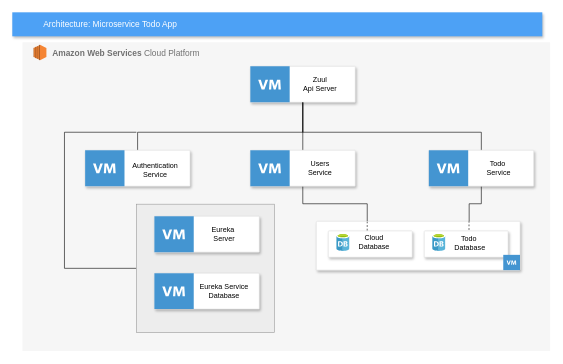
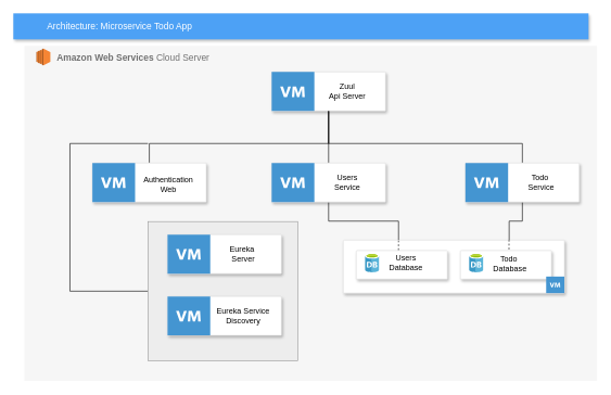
  <mxCell id="0" />
  <mxCell id="1" parent="0" />
- <mxCell id="2" value="&lt;b&gt;Amazon Web Services&amp;nbsp;&lt;/b&gt;Cloud Platform" style="fillColor=#F6F6F6;strokeColor=none;shadow=0;gradientColor=none;fontSize=14;align=left;spacing=10;fontColor=#717171;9E9E9E;verticalAlign=top;spacingTop=-4;fontStyle=0;spacingLeft=40;html=1;imageAspect=0;" parent="1" vertex="1"><mxGeometry x="37" y="70" width="880" height="515" as="geometry" /></mxCell>
+ <mxCell id="2" value="&lt;b&gt;Amazon Web Services&amp;nbsp;&lt;/b&gt;Cloud Server" style="fillColor=#F6F6F6;strokeColor=none;shadow=0;gradientColor=none;fontSize=14;align=left;spacing=10;fontColor=#717171;9E9E9E;verticalAlign=top;spacingTop=-4;fontStyle=0;spacingLeft=40;html=1;imageAspect=0;" parent="1" vertex="1"><mxGeometry x="37" y="70" width="880" height="515" as="geometry" /></mxCell>
  <mxCell id="3" style="edgeStyle=orthogonalEdgeStyle;rounded=0;orthogonalLoop=1;jettySize=auto;html=1;endArrow=none;endFill=0;" edge="1" parent="1" source="4"><mxGeometry relative="1" as="geometry"><mxPoint x="227" y="220" as="targetPoint" /><Array as="points"><mxPoint x="107" y="447" /><mxPoint x="107" y="220" /></Array></mxGeometry></mxCell>
  <mxCell id="4" value="" style="fillColor=#EDEDED;strokeColor=#999999;shadow=0;gradientColor=none;fontSize=14;align=left;spacing=10;fontColor=#717171;9E9E9E;verticalAlign=top;spacingTop=-4;fontStyle=0;spacingLeft=40;html=1;" parent="1" vertex="1"><mxGeometry x="227" y="340" width="230" height="214" as="geometry" /></mxCell>
  <mxCell id="5" value="&lt;font color=&quot;#4d4d4d&quot;&gt;&lt;br&gt;&lt;/font&gt;" style="strokeColor=#dddddd;fillColor=#ffffff;shadow=1;strokeWidth=1;rounded=1;absoluteArcSize=1;arcSize=2;fontSize=10;fontColor=#9E9E9E;align=center;html=1;" parent="1" vertex="1"><mxGeometry x="527" y="368.5" width="340" height="81.5" as="geometry" /></mxCell>
  <mxCell id="6" value="Architecture: Microservice Todo App" style="fillColor=#4DA1F5;strokeColor=none;shadow=1;gradientColor=none;fontSize=14;align=left;spacingLeft=50;fontColor=#ffffff;html=1;" parent="1" vertex="1"><mxGeometry x="20" y="20" width="884" height="40" as="geometry" /></mxCell>
  <mxCell id="7" style="edgeStyle=orthogonalEdgeStyle;rounded=0;orthogonalLoop=1;jettySize=auto;html=1;entryX=0.5;entryY=0;entryDx=0;entryDy=0;endArrow=none;endFill=0;" edge="1" parent="1" source="8" target="19"><mxGeometry relative="1" as="geometry" /></mxCell>
  <mxCell id="8" value="&lt;font color=&quot;#4d4d4d&quot;&gt;&lt;br&gt;&lt;/font&gt;" style="strokeColor=#dddddd;fillColor=#ffffff;shadow=1;strokeWidth=1;rounded=1;absoluteArcSize=1;arcSize=2;fontSize=10;fontColor=#9E9E9E;align=center;html=1;" parent="1" vertex="1"><mxGeometry x="417" y="110" width="175" height="60" as="geometry" /></mxCell>
  <mxCell id="9" value="" style="outlineConnect=0;dashed=0;verticalLabelPosition=bottom;verticalAlign=top;align=center;html=1;shape=mxgraph.aws3.ec2;fillColor=#F58534;gradientColor=none;" parent="1" vertex="1"><mxGeometry x="55.5" y="74" width="21.39" height="26" as="geometry" /></mxCell>
  <mxCell id="10" value="" style="shadow=0;dashed=0;html=1;strokeColor=none;fillColor=#4495D1;labelPosition=center;verticalLabelPosition=bottom;verticalAlign=top;align=center;outlineConnect=0;shape=mxgraph.veeam.2d.virtual_machine;" parent="1" vertex="1"><mxGeometry x="417" y="110" width="65.625" height="60" as="geometry" /></mxCell>
  <mxCell id="11" value="" style="shape=image;html=1;verticalAlign=top;verticalLabelPosition=bottom;labelBackgroundColor=#ffffff;imageAspect=0;aspect=fixed;image=https://cdn3.iconfinder.com/data/icons/logos-and-brands-adobe/512/97_Docker-128.png" parent="1" vertex="1"><mxGeometry x="562" y="110" width="30" height="30" as="geometry" /></mxCell>
  <mxCell id="12" value="Zuul &lt;br&gt;Api Server&lt;br&gt;" style="text;html=1;align=center;verticalAlign=middle;resizable=0;points=[];autosize=1;" parent="1" vertex="1"><mxGeometry x="493" y="125" width="80" height="30" as="geometry" /></mxCell>
  <mxCell id="13" style="edgeStyle=orthogonalEdgeStyle;rounded=0;orthogonalLoop=1;jettySize=auto;html=1;entryX=0.5;entryY=1;entryDx=0;entryDy=0;endArrow=none;endFill=0;" edge="1" parent="1" source="14" target="8"><mxGeometry relative="1" as="geometry"><Array as="points"><mxPoint x="229" y="220" /><mxPoint x="505" y="220" /></Array></mxGeometry></mxCell>
  <mxCell id="14" value="&lt;font color=&quot;#4d4d4d&quot;&gt;&lt;br&gt;&lt;/font&gt;" style="strokeColor=#dddddd;fillColor=#ffffff;shadow=1;strokeWidth=1;rounded=1;absoluteArcSize=1;arcSize=2;fontSize=10;fontColor=#9E9E9E;align=center;html=1;" parent="1" vertex="1"><mxGeometry x="141.5" y="250" width="175" height="60" as="geometry" /></mxCell>
  <mxCell id="15" value="" style="shadow=0;dashed=0;html=1;strokeColor=none;fillColor=#4495D1;labelPosition=center;verticalLabelPosition=bottom;verticalAlign=top;align=center;outlineConnect=0;shape=mxgraph.veeam.2d.virtual_machine;" parent="1" vertex="1"><mxGeometry x="141.5" y="250" width="65.625" height="60" as="geometry" /></mxCell>
  <mxCell id="16" value="" style="shape=image;html=1;verticalAlign=top;verticalLabelPosition=bottom;labelBackgroundColor=#ffffff;imageAspect=0;aspect=fixed;image=https://cdn3.iconfinder.com/data/icons/logos-and-brands-adobe/512/97_Docker-128.png" parent="1" vertex="1"><mxGeometry x="286.5" y="250" width="30" height="30" as="geometry" /></mxCell>
- <mxCell id="17" value="Authentication&lt;br&gt;Service" style="text;html=1;align=center;verticalAlign=middle;resizable=0;points=[];autosize=1;" parent="1" vertex="1"><mxGeometry x="212.5" y="268" width="90" height="30" as="geometry" /></mxCell>
+ <mxCell id="17" value="Authentication&lt;br&gt;Web" style="text;html=1;align=center;verticalAlign=middle;resizable=0;points=[];autosize=1;" parent="1" vertex="1"><mxGeometry x="212.5" y="268" width="90" height="30" as="geometry" /></mxCell>
  <mxCell id="18" style="edgeStyle=orthogonalEdgeStyle;rounded=0;orthogonalLoop=1;jettySize=auto;html=1;entryX=0.25;entryY=0;entryDx=0;entryDy=0;endArrow=none;endFill=0;" edge="1" parent="1" source="19" target="5"><mxGeometry relative="1" as="geometry" /></mxCell>
  <mxCell id="19" value="&lt;font color=&quot;#4d4d4d&quot;&gt;&lt;br&gt;&lt;/font&gt;" style="strokeColor=#dddddd;fillColor=#ffffff;shadow=1;strokeWidth=1;rounded=1;absoluteArcSize=1;arcSize=2;fontSize=10;fontColor=#9E9E9E;align=center;html=1;" parent="1" vertex="1"><mxGeometry x="417" y="250" width="175" height="60" as="geometry" /></mxCell>
  <mxCell id="20" value="" style="shadow=0;dashed=0;html=1;strokeColor=none;fillColor=#4495D1;labelPosition=center;verticalLabelPosition=bottom;verticalAlign=top;align=center;outlineConnect=0;shape=mxgraph.veeam.2d.virtual_machine;" parent="1" vertex="1"><mxGeometry x="417" y="250" width="65.625" height="60" as="geometry" /></mxCell>
  <mxCell id="21" value="" style="shape=image;html=1;verticalAlign=top;verticalLabelPosition=bottom;labelBackgroundColor=#ffffff;imageAspect=0;aspect=fixed;image=https://cdn3.iconfinder.com/data/icons/logos-and-brands-adobe/512/97_Docker-128.png" parent="1" vertex="1"><mxGeometry x="562" y="250" width="30" height="30" as="geometry" /></mxCell>
  <mxCell id="22" value="Users&lt;br&gt;Service" style="text;html=1;align=center;verticalAlign=middle;resizable=0;points=[];autosize=1;" parent="1" vertex="1"><mxGeometry x="503" y="265" width="60" height="30" as="geometry" /></mxCell>
  <mxCell id="23" style="edgeStyle=orthogonalEdgeStyle;rounded=0;orthogonalLoop=1;jettySize=auto;html=1;entryX=0.5;entryY=1;entryDx=0;entryDy=0;endArrow=none;endFill=0;" edge="1" parent="1" source="25" target="8"><mxGeometry relative="1" as="geometry"><Array as="points"><mxPoint x="802" y="220" /><mxPoint x="505" y="220" /></Array></mxGeometry></mxCell>
  <mxCell id="24" style="edgeStyle=orthogonalEdgeStyle;rounded=0;orthogonalLoop=1;jettySize=auto;html=1;entryX=0.75;entryY=0;entryDx=0;entryDy=0;endArrow=none;endFill=0;" edge="1" parent="1" source="25" target="5"><mxGeometry relative="1" as="geometry" /></mxCell>
  <mxCell id="25" value="&lt;font color=&quot;#4d4d4d&quot;&gt;&lt;br&gt;&lt;/font&gt;" style="strokeColor=#dddddd;fillColor=#ffffff;shadow=1;strokeWidth=1;rounded=1;absoluteArcSize=1;arcSize=2;fontSize=10;fontColor=#9E9E9E;align=center;html=1;" parent="1" vertex="1"><mxGeometry x="714.75" y="250" width="175" height="60" as="geometry" /></mxCell>
  <mxCell id="26" value="" style="shadow=0;dashed=0;html=1;strokeColor=none;fillColor=#4495D1;labelPosition=center;verticalLabelPosition=bottom;verticalAlign=top;align=center;outlineConnect=0;shape=mxgraph.veeam.2d.virtual_machine;" parent="1" vertex="1"><mxGeometry x="714.75" y="250" width="65.625" height="60" as="geometry" /></mxCell>
  <mxCell id="27" value="" style="shape=image;html=1;verticalAlign=top;verticalLabelPosition=bottom;labelBackgroundColor=#ffffff;imageAspect=0;aspect=fixed;image=https://cdn3.iconfinder.com/data/icons/logos-and-brands-adobe/512/97_Docker-128.png" parent="1" vertex="1"><mxGeometry x="859.75" y="250" width="30" height="30" as="geometry" /></mxCell>
  <mxCell id="28" value="Todo&amp;nbsp;&lt;br&gt;Service" style="text;html=1;align=center;verticalAlign=middle;resizable=0;points=[];autosize=1;" parent="1" vertex="1"><mxGeometry x="800.75" y="265" width="60" height="30" as="geometry" /></mxCell>
  <mxCell id="29" value="&lt;font color=&quot;#4d4d4d&quot;&gt;&lt;br&gt;&lt;/font&gt;" style="strokeColor=#dddddd;fillColor=#ffffff;shadow=1;strokeWidth=1;rounded=1;absoluteArcSize=1;arcSize=2;fontSize=10;fontColor=#9E9E9E;align=center;html=1;" parent="1" vertex="1"><mxGeometry x="257" y="360" width="175" height="60" as="geometry" /></mxCell>
  <mxCell id="30" value="" style="shadow=0;dashed=0;html=1;strokeColor=none;fillColor=#4495D1;labelPosition=center;verticalLabelPosition=bottom;verticalAlign=top;align=center;outlineConnect=0;shape=mxgraph.veeam.2d.virtual_machine;" parent="1" vertex="1"><mxGeometry x="257" y="360" width="65.625" height="60" as="geometry" /></mxCell>
  <mxCell id="31" value="" style="shape=image;html=1;verticalAlign=top;verticalLabelPosition=bottom;labelBackgroundColor=#ffffff;imageAspect=0;aspect=fixed;image=https://cdn3.iconfinder.com/data/icons/logos-and-brands-adobe/512/97_Docker-128.png" parent="1" vertex="1"><mxGeometry x="402" y="360" width="30" height="30" as="geometry" /></mxCell>
  <mxCell id="32" value="Eureka&amp;nbsp;&lt;br&gt;Server" style="text;html=1;align=center;verticalAlign=middle;resizable=0;points=[];autosize=1;" parent="1" vertex="1"><mxGeometry x="348" y="375" width="50" height="30" as="geometry" /></mxCell>
  <mxCell id="33" value="&lt;font color=&quot;#4d4d4d&quot;&gt;&lt;br&gt;&lt;/font&gt;" style="strokeColor=#dddddd;fillColor=#ffffff;shadow=1;strokeWidth=1;rounded=1;absoluteArcSize=1;arcSize=2;fontSize=10;fontColor=#9E9E9E;align=center;html=1;" parent="1" vertex="1"><mxGeometry x="257" y="455" width="175" height="60" as="geometry" /></mxCell>
  <mxCell id="34" value="" style="shadow=0;dashed=0;html=1;strokeColor=none;fillColor=#4495D1;labelPosition=center;verticalLabelPosition=bottom;verticalAlign=top;align=center;outlineConnect=0;shape=mxgraph.veeam.2d.virtual_machine;" parent="1" vertex="1"><mxGeometry x="257" y="455" width="65.625" height="60" as="geometry" /></mxCell>
  <mxCell id="35" value="" style="shape=image;html=1;verticalAlign=top;verticalLabelPosition=bottom;labelBackgroundColor=#ffffff;imageAspect=0;aspect=fixed;image=https://cdn3.iconfinder.com/data/icons/logos-and-brands-adobe/512/97_Docker-128.png" parent="1" vertex="1"><mxGeometry x="402" y="455" width="30" height="30" as="geometry" /></mxCell>
- <mxCell id="36" value="Eureka Service&lt;br&gt;Database" style="text;html=1;align=center;verticalAlign=middle;resizable=0;points=[];autosize=1;" parent="1" vertex="1"><mxGeometry x="323" y="470" width="100" height="30" as="geometry" /></mxCell>
+ <mxCell id="36" value="Eureka Service&lt;br&gt;Discovery" style="text;html=1;align=center;verticalAlign=middle;resizable=0;points=[];autosize=1;" parent="1" vertex="1"><mxGeometry x="323" y="470" width="100" height="30" as="geometry" /></mxCell>
  <mxCell id="37" value="&lt;font color=&quot;#4d4d4d&quot;&gt;&lt;br&gt;&lt;/font&gt;" style="strokeColor=#dddddd;fillColor=#ffffff;shadow=1;strokeWidth=1;rounded=1;absoluteArcSize=1;arcSize=2;fontSize=10;fontColor=#9E9E9E;align=center;html=1;" parent="1" vertex="1"><mxGeometry x="707" y="384.5" width="140" height="44" as="geometry" /></mxCell>
  <mxCell id="38" value="" style="shape=image;html=1;verticalAlign=top;verticalLabelPosition=bottom;labelBackgroundColor=#ffffff;imageAspect=0;aspect=fixed;image=https://cdn3.iconfinder.com/data/icons/logos-and-brands-adobe/512/97_Docker-128.png" parent="1" vertex="1"><mxGeometry x="821" y="389.5" width="20" height="20" as="geometry" /></mxCell>
  <mxCell id="39" value="Todo&amp;nbsp;&lt;br&gt;Database" style="text;html=1;align=center;verticalAlign=middle;resizable=0;points=[];autosize=1;" parent="1" vertex="1"><mxGeometry x="747.75" y="389.5" width="70" height="30" as="geometry" /></mxCell>
  <mxCell id="40" value="" style="aspect=fixed;html=1;points=[];align=center;image;fontSize=12;image=img/lib/mscae/Database_General.svg;fillColor=none;" parent="1" vertex="1"><mxGeometry x="720.81" y="389.5" width="22.04" height="29" as="geometry" /></mxCell>
  <mxCell id="41" value="&lt;font color=&quot;#4d4d4d&quot;&gt;&lt;br&gt;&lt;/font&gt;" style="strokeColor=#dddddd;fillColor=#ffffff;shadow=1;strokeWidth=1;rounded=1;absoluteArcSize=1;arcSize=2;fontSize=10;fontColor=#9E9E9E;align=center;html=1;" parent="1" vertex="1"><mxGeometry x="547" y="384.5" width="140" height="44" as="geometry" /></mxCell>
  <mxCell id="42" value="" style="shape=image;html=1;verticalAlign=top;verticalLabelPosition=bottom;labelBackgroundColor=#ffffff;imageAspect=0;aspect=fixed;image=https://cdn3.iconfinder.com/data/icons/logos-and-brands-adobe/512/97_Docker-128.png" parent="1" vertex="1"><mxGeometry x="661" y="389.5" width="20" height="20" as="geometry" /></mxCell>
- <mxCell id="43" value="Cloud&lt;br&gt;Database" style="text;html=1;align=center;verticalAlign=middle;resizable=0;points=[];autosize=1;" parent="1" vertex="1"><mxGeometry x="587.75" y="388.5" width="70" height="30" as="geometry" /></mxCell>
+ <mxCell id="43" value="Users&lt;br&gt;Database" style="text;html=1;align=center;verticalAlign=middle;resizable=0;points=[];autosize=1;" parent="1" vertex="1"><mxGeometry x="587.75" y="388.5" width="70" height="30" as="geometry" /></mxCell>
  <mxCell id="44" value="" style="aspect=fixed;html=1;points=[];align=center;image;fontSize=12;image=img/lib/mscae/Database_General.svg;fillColor=none;" parent="1" vertex="1"><mxGeometry x="560.81" y="389.5" width="22.04" height="29" as="geometry" /></mxCell>
  <mxCell id="45" value="" style="shadow=0;dashed=0;html=1;strokeColor=none;fillColor=#4495D1;labelPosition=center;verticalLabelPosition=bottom;verticalAlign=top;align=center;outlineConnect=0;shape=mxgraph.veeam.2d.virtual_machine;" parent="1" vertex="1"><mxGeometry x="838.86" y="424.5" width="27.89" height="25.5" as="geometry" /></mxCell>
  <mxCell id="46" value="" style="endArrow=none;dashed=1;html=1;exitX=0.471;exitY=-0.014;exitDx=0;exitDy=0;exitPerimeter=0;" edge="1" parent="1"><mxGeometry width="50" height="50" relative="1" as="geometry"><mxPoint x="611.94" y="383.884" as="sourcePoint" /><mxPoint x="612" y="369.5" as="targetPoint" /></mxGeometry></mxCell>
  <mxCell id="47" value="" style="endArrow=none;dashed=1;html=1;exitX=0.471;exitY=-0.014;exitDx=0;exitDy=0;exitPerimeter=0;" edge="1" parent="1"><mxGeometry width="50" height="50" relative="1" as="geometry"><mxPoint x="781.72" y="382.884" as="sourcePoint" /><mxPoint x="781.78" y="368.5" as="targetPoint" /></mxGeometry></mxCell>
